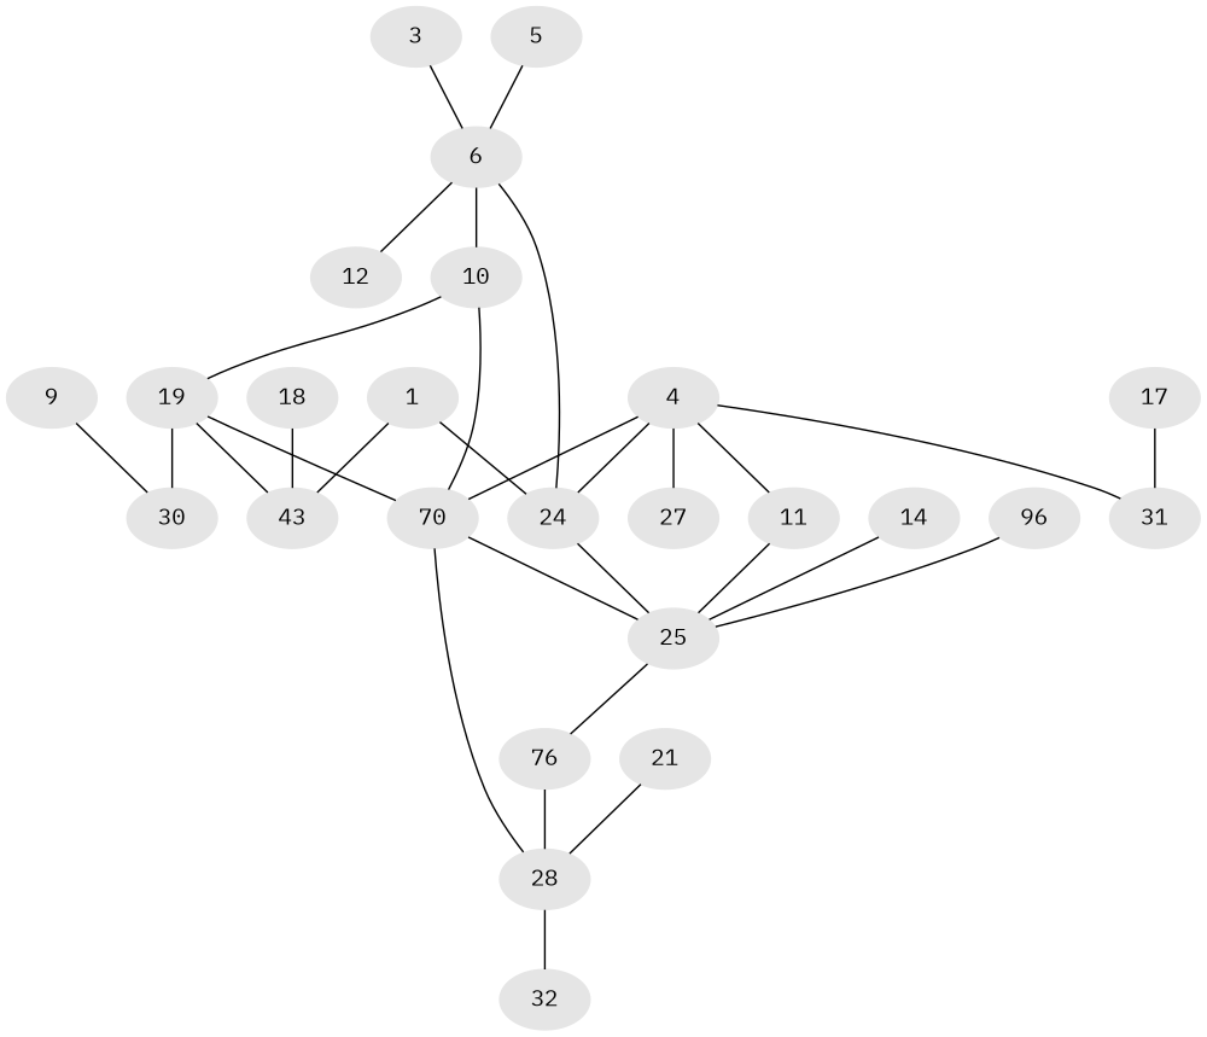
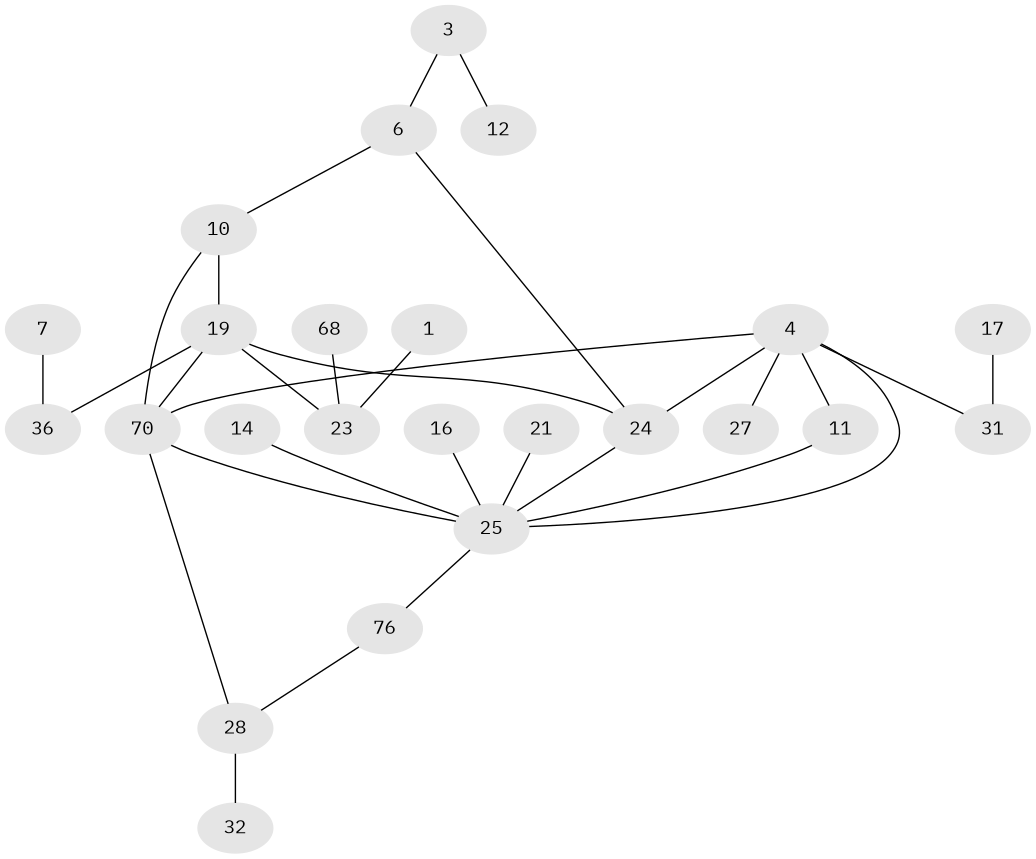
  graph {
    fontname="IBM Plex Mono"
    node [color=gray90 fontname="IBM Plex Mono" style=filled]
    edge [fontname="IBM Plex Mono" weight=1.0]
    3
    6
    12
    24
    10
    4
    11
    n8 [label=70]
    25
    27
    31
    28
    n13 [label=76]
-   5
    19
-   7 [label=9]
-   30
+   7
+   30 [label=36]
    n18 [label=1]
-   23 [label=43]
+   23
    14
-   16 [label=96]
+   16
    17
-   18
+   18 [label=68]
    32
    21
    3 -- 6
-   6 -- 12
+   3 -- 12
    6 -- 24
    6 -- 10
    24 -- 25
    10 -- n8
    10 -- 19
    4 -- 24
    4 -- 11
    4 -- n8
+   4 -- 25
    4 -- 27
    4 -- 31
    11 -- 25
    n8 -- 25
    n8 -- 28
    25 -- n13
    28 -- 32
    n13 -- 28
-   5 -- 6
-   n18 -- 24
+   19 -- 24
    19 -- n8
    19 -- 30 [weight=2.0]
    19 -- 23
    7 -- 30
    n18 -- 23
    14 -- 25
    16 -- 25
    17 -- 31
    18 -- 23
-   21 -- 28
+   21 -- 25
  }
